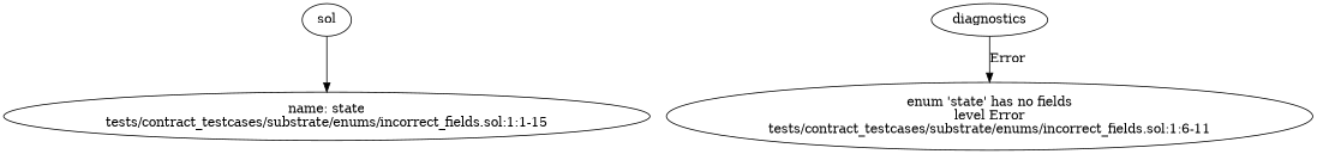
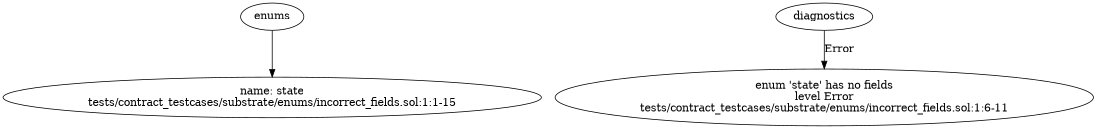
  strict digraph {
    n1 [label="name: state\ntests/contract_testcases/substrate/enums/incorrect_fields.sol:1:1-15"]
    n2 [label="enum 'state' has no fields\nlevel Error\ntests/contract_testcases/substrate/enums/incorrect_fields.sol:1:6-11"]
-   enums [label=sol]
+   enums
    diagnostics
    enums -> n1
    diagnostics -> n2 [label=Error]
  }
